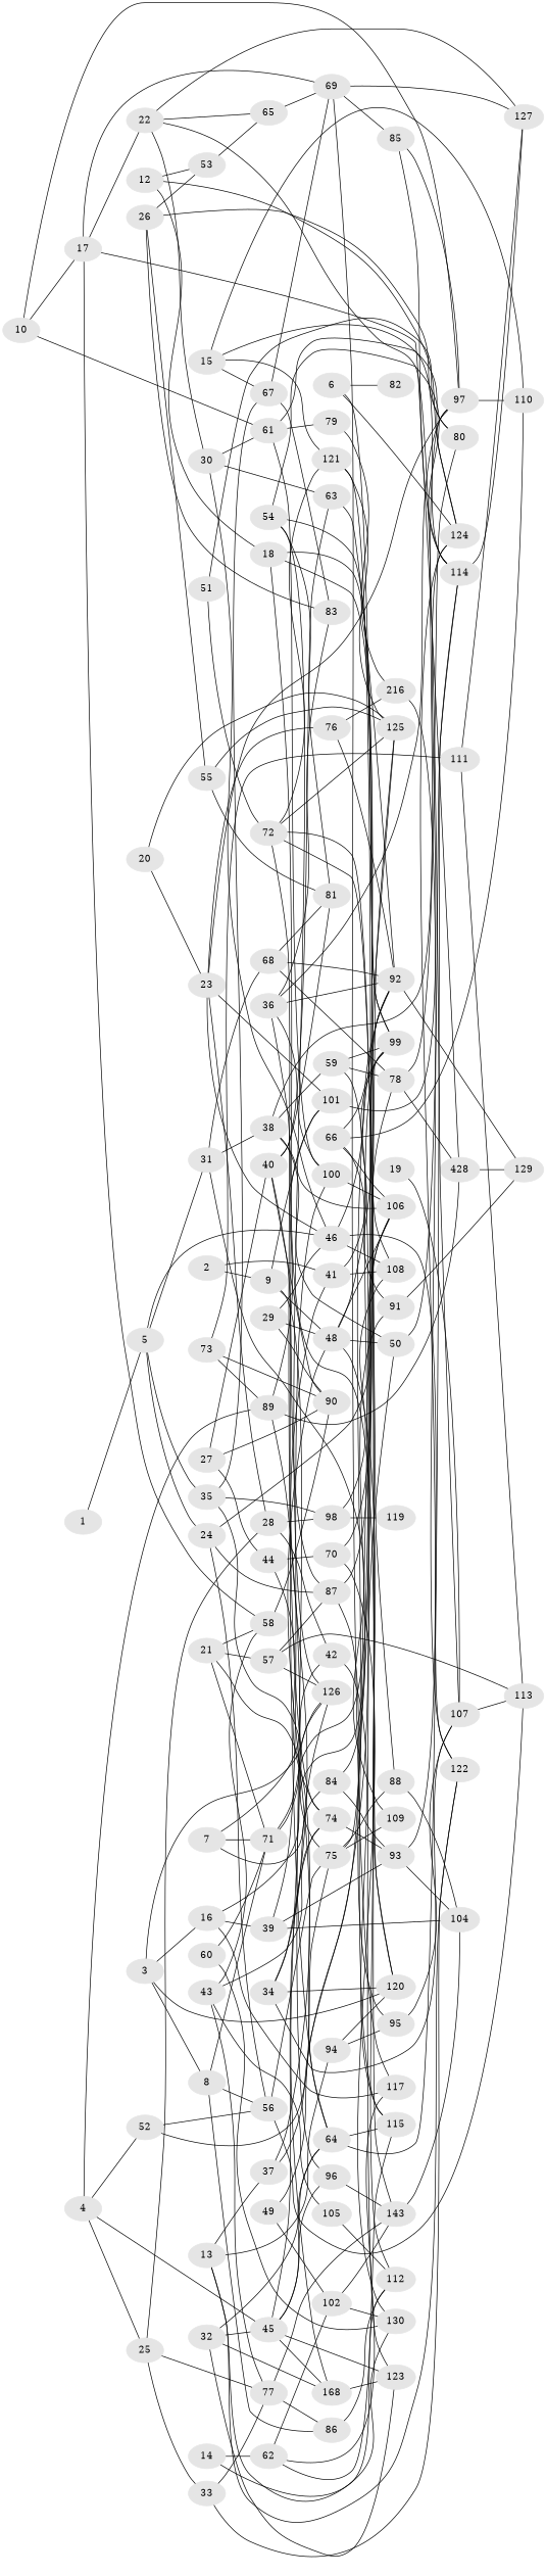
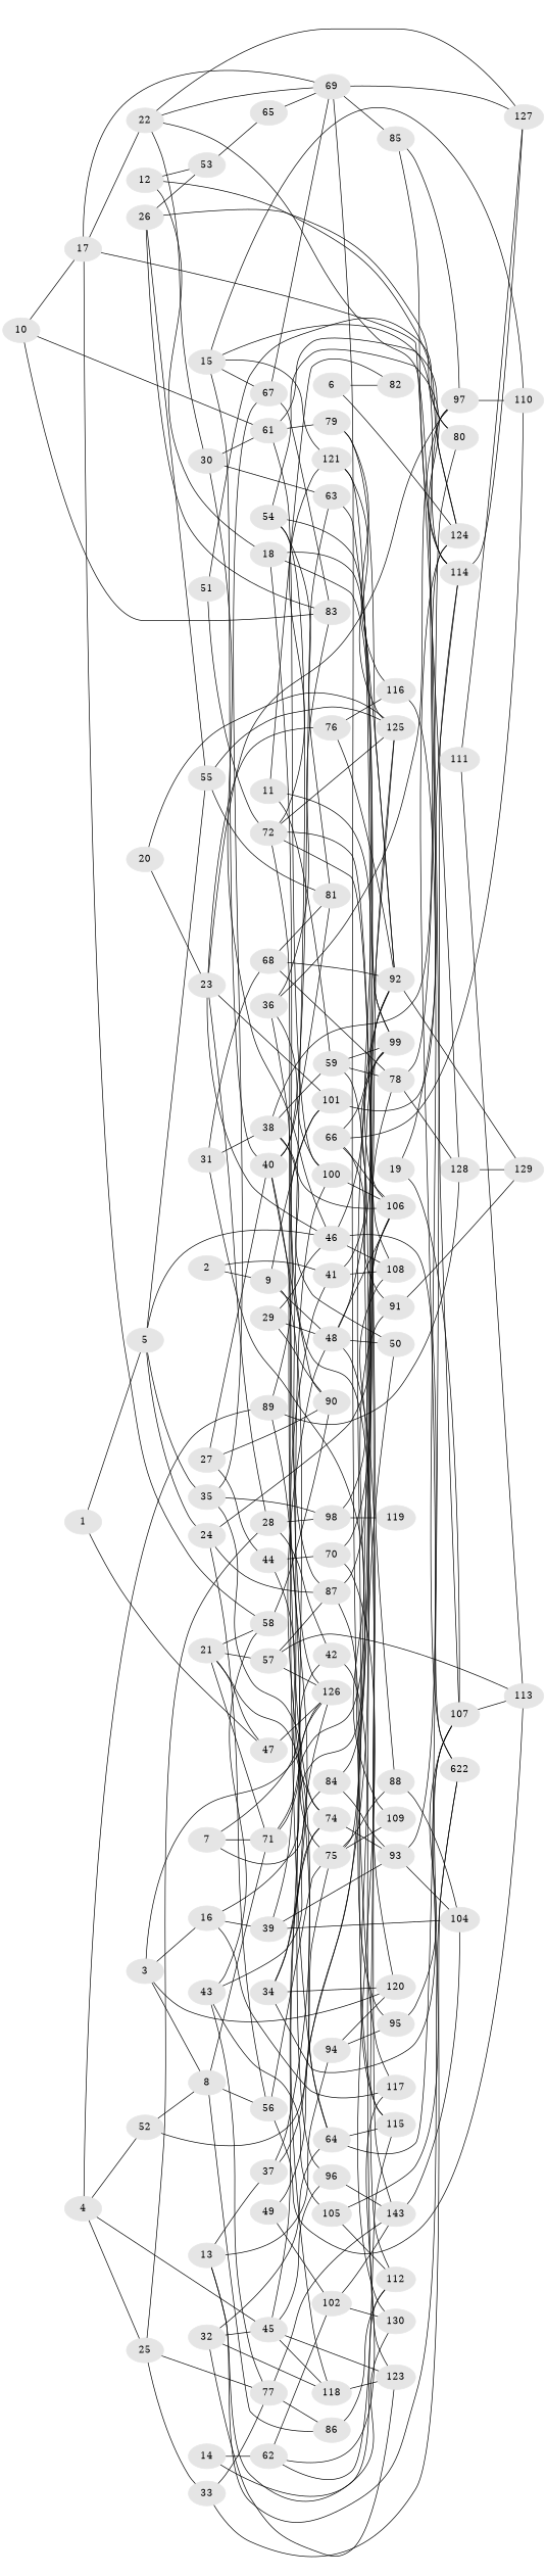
  graph {
    rankdir=LR
    node [color=gray90 style=filled]
    1
    5
+   47
    24
    35
    46
    55
    126
    2
    9
    41
    48
    96
    101
    99
    108
    3
    8
    16
    120
    71
    56
    86
    39
    117
    4
    25
    45
    52
    89
    28
    33
    77
    64
    123
    74
-   118 [label=168]
+   118
    75
-   128 [label=428]
+   128
    106
    87
    67
    98
-   122
+   122 [label=622]
    92
    125
    81
    6
    82
    124
    7
    42
    84
    115
    93
    91
    113
    112
    50
    n60 [label=143]
    10
    17
    61
    97
    22
    58
    69
    100
    79
    110
+   11
    59
    78
    12
    18
    53
    65
    13
    37
    94
    130
    95
    14
    62
    102
    15
    40
    114
    121
    90
    63
    83
    127
    104
    107
    30
    85
    129
    19
    20
    23
    76
    21
    57
-   116 [label=216]
+   116
    26
    80
    27
    44
    70
    119
    29
    31
    38
    68
    109
    32
    34
    88
    36
    43
    105
    49
    51
    72
    54
-   60
    66
-   73
    111
    1 -- 5
+   1 -- 47
    5 -- 24
    5 -- 35
    5 -- 46
-   5 -- 31
+   5 -- 55
+   47 -- 126
    24 -- 56
    24 -- 106
    24 -- 87
    35 -- 75
    35 -- 67
    35 -- 98
    46 -- 108
    46 -- 122
    46 -- 92
    55 -- 125
    55 -- 81
    2 -- 9
    2 -- 41
    9 -- 48
    9 -- 96
    9 -- 101
    41 -- 99
    41 -- 108
    48 -- 120
    48 -- 106
    48 -- 125
    48 -- 50
    96 -- n60
    101 -- 124
    3 -- 126
    3 -- 8
    3 -- 16
    3 -- 120
    8 -- 71
    8 -- 56
    8 -- 86
    16 -- 99
    16 -- 39
    16 -- 117
    71 -- 126
    71 -- 92
    56 -- 75
    56 -- 113
    86 -- 112
    39 -- 93
    39 -- 100
    39 -- 104
    4 -- 25
    4 -- 45
    4 -- 52
    4 -- 89
    25 -- 28
    25 -- 33
    25 -- 77
    45 -- 96
-   45 -- 64
    45 -- 123
    45 -- 74
    45 -- 118
-   52 -- 56
+   52 -- 8
    52 -- 75
    89 -- 101
    89 -- 118
    89 -- 128
    28 -- 98
    28 -- 42
    33 -- 77
    33 -- 122
    77 -- 86
    77 -- n60
    64 -- 115
    64 -- 114
    74 -- 93
    118 -- 123
    75 -- 125
    75 -- 109
    75 -- 88
    128 -- 129
    87 -- 106
    87 -- 95
    67 -- 69
    67 -- 83
    98 -- 108
    98 -- 119
    92 -- 129
-   6 -- 120
    6 -- 82
    6 -- 124
    7 -- 71
    7 -- 42
    7 -- 84
    42 -- 115
    84 -- 93
    84 -- 91
    93 -- 124
    93 -- 104
    91 -- 129
    n60 -- 104
    10 -- 17
    10 -- 61
-   10 -- 97
+   10 -- 83
    17 -- 128
    17 -- 22
    17 -- 58
    17 -- 69
    61 -- 124
    61 -- 100
    61 -- 79
    97 -- 110
-   22 -- 65
+   22 -- 69
    22 -- 127
    22 -- 107
    22 -- 30
    58 -- 90
    69 -- 117
    69 -- 127
    69 -- 85
    100 -- 106
-   36 -- 92
+   79 -- 92
    79 -- 116
+   11 -- 106
+   11 -- 82
+   11 -- 59
    59 -- 99
    59 -- 115
    59 -- 78
    78 -- 128
    78 -- 80
    12 -- 124
    12 -- 18
    12 -- 53
    18 -- 99
    18 -- 108
    18 -- 64
    53 -- 65
    65 -- 69
    13 -- 122
    13 -- 37
    13 -- 94
    13 -- 130
    37 -- 48
    37 -- 50
    94 -- 120
    94 -- 95
    95 -- 107
    14 -- 112
    14 -- 62
    62 -- 117
    62 -- 115
    62 -- 102
    102 -- n60
    102 -- 130
    15 -- 67
    15 -- 110
+   15 -- 40
    15 -- 114
    15 -- 121
    40 -- 87
    40 -- 81
    40 -- 90
    40 -- 63
    114 -- 127
    121 -- 123
    121 -- 125
    63 -- 92
    107 -- 113
    30 -- 46
    30 -- 61
    30 -- 63
    85 -- 97
    85 -- 114
-   50 -- 114
+   19 -- 114
    19 -- 107
    20 -- 125
    20 -- 23
    23 -- 46
    23 -- 101
    23 -- 28
    23 -- 97
    23 -- 76
    76 -- 92
    76 -- 116
+   21 -- 47
    21 -- 71
    21 -- 64
    21 -- 58
    21 -- 57
    57 -- 126
    57 -- 87
    57 -- 113
    116 -- 122
    26 -- 55
    26 -- 53
    26 -- 83
    26 -- 80
    27 -- 40
    27 -- 90
    27 -- 44
    44 -- 74
    44 -- 70
    70 -- 78
    70 -- 130
    29 -- 46
    29 -- 48
    29 -- 90
    31 -- 38
    31 -- 68
    31 -- 109
    38 -- 106
    38 -- 50
    38 -- 97
    38 -- 59
    68 -- 92
    68 -- 81
    68 -- 78
    32 -- 45
    32 -- 64
    32 -- 123
    32 -- 118
    34 -- 126
    34 -- 41
    34 -- 120
    34 -- 107
    88 -- 104
    36 -- 112
    36 -- 97
    36 -- 100
    36 -- 83
    43 -- 77
    43 -- 74
    43 -- 58
    43 -- 105
    105 -- 112
+   105 -- 107
    49 -- 92
    49 -- 102
    51 -- 80
    51 -- 72
    72 -- 74
    72 -- 125
    72 -- n60
    72 -- 121
    72 -- 88
    54 -- 126
    54 -- 99
    54 -- 81
    54 -- 114
-   60 -- 71
-   60 -- 130
    66 -- 99
    66 -- 106
    66 -- 91
    66 -- 110
-   73 -- 89
-   73 -- 90
-   73 -- 111
    111 -- 113
    111 -- 127
  }
